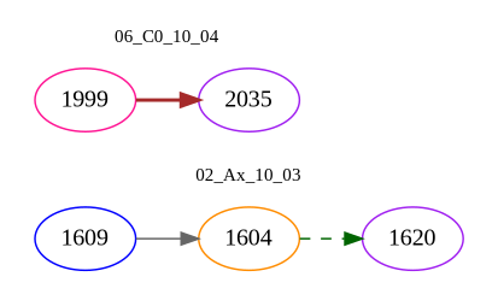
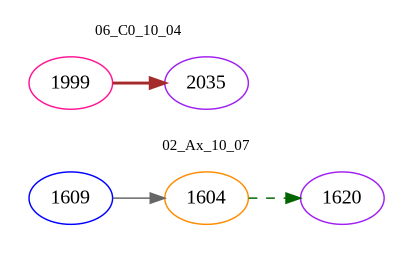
  digraph {
    fontname="Liberation Serif"
    rankdir=LR
    node [color=purple fontname="Liberation Serif"]
    edge [fontname="Liberation Serif"]
    n1 [color=blue label=1609]
    n2 [color=darkorange label=1604]
    n3 [label=1620]
    n4 [color=deeppink label=1999]
    n5 [label=2035]
    subgraph cluster_1 {
      color=white
      fontsize=10
-     label="02_Ax_10_03"
+     label="02_Ax_10_07"
      n1
      n2
      n3
    }
    subgraph cluster_2 {
      color=white
      fontsize=10
      label="06_C0_10_04"
      n4
      n5
    }
    n1 -> n2 [color=gray40 style=solid]
    n2 -> n3 [color=darkgreen style=dashed]
    n4 -> n5 [color=brown style=bold]
  }
